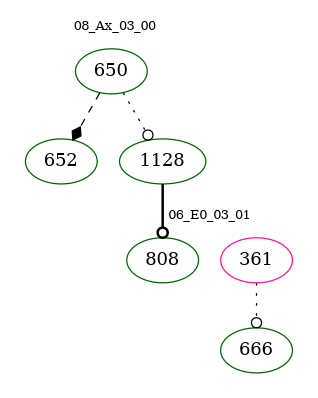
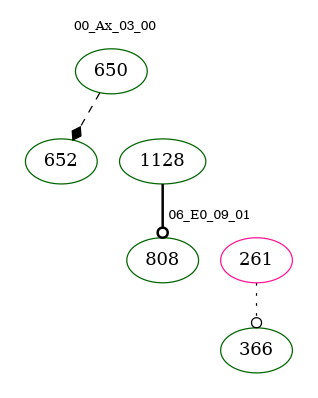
  digraph {
    node [color=darkgreen]
    edge [arrowhead=odot color=black style=dotted]
    n1 [label=650]
    n2 [label=652]
    n3 [label=1128]
-   n4 [color=deeppink label=361]
-   n5 [label=666]
+   n4 [color=deeppink label=261]
+   n5 [label=366]
    n6 [label=808]
    subgraph cluster_1 {
      color=white
      fontsize=10
-     label="08_Ax_03_00"
+     label="00_Ax_03_00"
      n1
      n2
      n3
    }
    subgraph cluster_2 {
      color=white
      fontsize=10
-     label="06_E0_03_01"
+     label="06_E0_09_01"
      n4
      n5
      n6
    }
    n1 -> n2 [arrowhead=diamond style=dashed]
-   n1 -> n3
    n3 -> n6 [style=bold]
    n4 -> n5
  }
